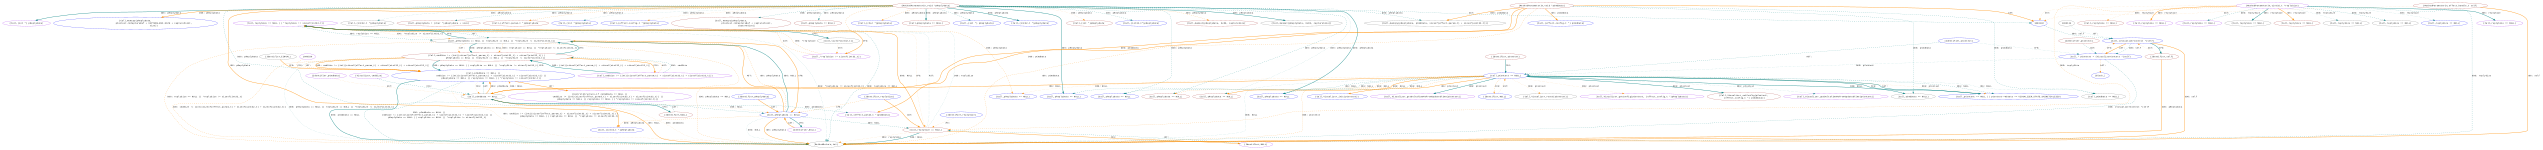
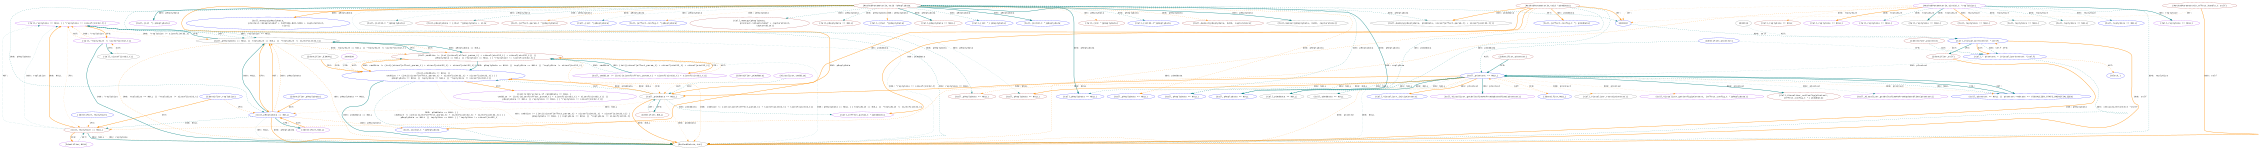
  digraph {
    fontname="Liberation Mono"
    node [color=blue fontname="Liberation Mono"]
    edge [color=teal fontname="Liberation Mono" style=bold]
    n1 [color=purple label="(Call,replySize == NULL || *replySize != sizeof(int32_t))"]
    n2 [color=brown label="(Call,replySize == NULL)"]
    n3 [color=purple label="(Call,*replySize != sizeof(int32_t))"]
    n4 [color=gray40 label="(Call,pReplyData == NULL || replySize == NULL || *replySize != sizeof(int32_t))"]
    n5 [color=gray40 label="(MethodReturn,int)"]
    n6 [color=purple label="(Identifier,NULL)"]
    n7 [color=gray40 label="(Call,sizeof(int32_t))"]
    n8 [label="(Call,pReplyData == NULL)"]
    n9 [color=brown label="(Call,cmdSize != (int)(sizeof(effect_param_t) + sizeof(uint32_t) + sizeof(uint32_t)) ||\n            pReplyData == NULL || replySize == NULL || *replySize != sizeof(int32_t))"]
    n10 [color=purple label="(MethodParameterIn,uint32_t *replySize)"]
    n11 [color=brown label="(Call,replySize == NULL)"]
    n12 [color=purple label="(Call,replySize == NULL)"]
    n13 [color=purple label="(Call,replySize == NULL)"]
    n14 [color=gray40 label="(Call,replySize == NULL)"]
    n15 [color=brown label="(Call,replySize == NULL)"]
    n16 [color=gray40 label="(Call,replySize == NULL)"]
    n17 [color=gray40 label="(Call,replySize == NULL)"]
    n18 [label="(Call,replySize == NULL)"]
    n19 [color=purple label="(Call,replySize == NULL)"]
    1000102
    n21 [label="(Call,(VisualizerContext *)self)"]
    n22 [label="(Call,(int32_t *)pReplyData)"]
    n23 [color=purple label="(Identifier,NULL)"]
    n24 [color=brown label="(MethodParameterIn,void *pReplyData)"]
    n25 [color=gray40 label="(Call,(int32_t *)pReplyData)"]
    n26 [color=brown label="(Call,pReplyData = (char *)pReplyData + size)"]
    n27 [color=brown label="(Call,(effect_param_t *)pReplyData)"]
    n28 [label="(Call,(int *)pReplyData)"]
    n29 [label="(Call,(effect_config_t *)pReplyData)"]
    n30 [label="(Call,pReplyData == NULL)"]
    n31 [color=brown label="(Call,memcpy(pReplyData,\n                       pContext->mCaptureBuf + capturePoint,\n                       captureSize))"]
    n32 [color=brown label="(Call,pReplyData == NULL)"]
    n33 [label="(Call,pReplyData == NULL)"]
    n34 [color=brown label="(Call,pReplyData == NULL)"]
    n35 [label="(Call,(char *)pReplyData)"]
    n36 [color=brown label="(Call,pReplyData == NULL)"]
    n37 [label="(Call,(int *) pReplyData)"]
    n38 [label="(Call,(int32_t *)pReplyData)"]
    n39 [color=brown label="(Call,pReplyData == NULL)"]
    n40 [color=brown label="(Call,(int *)pReplyData)"]
    n41 [label="(Call,(int32_t*)pReplyData)"]
    n42 [label="(Call,pReplyData == NULL)"]
    n43 [color=brown label="(Call,memset(pReplyData, 0x80, captureSize))"]
    n44 [color=gray40 label="(Call,memset(pReplyData, 0x80, captureSize))"]
    n45 [color=purple label="(Call,(int *) pReplyData)"]
    n46 [color=gray40 label="(Call,memcpy(pReplyData, pCmdData, sizeof(effect_param_t) + sizeof(uint32_t)))"]
    n47 [label="(Call,memcpy(pReplyData,\n                           pContext->mCaptureBuf + CAPTURE_BUF_SIZE + capturePoint,\n                           size))"]
    n48 [label="(Call,pReplyData == NULL)"]
    n49 [color=gray40 label="(Call,pCmdData == NULL)"]
    n50 [label="(Call,pCmdData == NULL ||\n            cmdSize != (int)(sizeof(effect_param_t) + sizeof(uint32_t) + sizeof(uint32_t)) ||\n            pReplyData == NULL || replySize == NULL || *replySize != sizeof(int32_t))"]
    n51 [color=brown label="(Identifier,NULL)"]
    n52 [color=purple label="(Call,(effect_param_t *)pCmdData)"]
    n53 [color=purple label="(ControlStructure,if (pCmdData == NULL ||\n            cmdSize != (int)(sizeof(effect_param_t) + sizeof(uint32_t) + sizeof(uint32_t)) ||\n            pReplyData == NULL || replySize == NULL || *replySize != sizeof(int32_t)))"]
    n54 [color=brown label="(MethodParameterIn,void *pCmdData)"]
    n55 [label="(Call,(effect_config_t *) pCmdData)"]
    n56 [color=gray40 label="(Call,pCmdData == NULL)"]
    n57 [color=gray40 label="(Call,pCmdData == NULL)"]
    n58 [label="(Call,pContext == NULL)"]
    n59 [color=gray40 label="(Call,Visualizer_reset(pContext))"]
    n60 [color=purple label="(Call,Visualizer_getConfig(pContext, (effect_config_t *)pReplyData))"]
    n61 [color=brown label="(Call,Visualizer_setConfig(pContext,\n (effect_config_t *) pCmdData))"]
    n62 [color=purple label="(Call,Visualizer_getDeltaTimeMsFromUpdatedTime(pContext))"]
    n63 [label="(Call,pContext == NULL || pContext->mState == VISUALIZER_STATE_UNINITIALIZED)"]
    n64 [label="(Call,Visualizer_init(pContext))"]
    n65 [color=purple label="(Call,Visualizer_getDeltaTimeMsFromUpdatedTime(pContext))"]
    n66 [label="(Identifier,NULL)"]
    n67 [label="(Call,* pContext = (VisualizerContext *)self)"]
    n68 [label="(Block,)"]
    n69 [color=brown label="(Identifier,self)"]
    n70 [color=brown label="(MethodParameterIn,effect_handle_t self)"]
    n71 [color=purple label="(Call,cmdSize != (int)(sizeof(effect_param_t) + sizeof(uint32_t) + sizeof(uint32_t)))"]
    n72 [color=brown label="(Identifier,pContext)"]
    n73 [label="(Identifier,pContext)"]
    n74 [color=gray40 label="(Identifier,EINVAL)"]
    n75 [label="(Identifier,replySize)"]
    n76 [label="(Identifier,pReplyData)"]
    n77 [label="(Identifier,replySize)"]
    n78 [color=purple label="(Identifier,pCmdData)"]
    n79 [color=brown label="(Identifier,pContext)"]
    n80 [color=purple label="(Visualizer,cmdSize)"]
    1000114 [color=gray40]
    1000530 [color=purple]
    n1 -> n2 [color=darkorange label="CFG: " style=dotted]
    n1 -> n3 [color=darkorange label="CFG: "]
    n1 -> n4 [label="AST: " style=dashed]
    n1 -> n4 [label="DDG: replySize == NULL" style=dashed]
    n1 -> n4 [color=darkorange label="DDG: *replySize != sizeof(int32_t)" style=dotted]
    n1 -> n5 [label="DDG: *replySize != sizeof(int32_t)" style=dotted]
    n1 -> n5 [label="DDG: replySize == NULL" style=dashed]
    n2 -> n1 [label="AST: " style=dotted]
    n2 -> n1 [label="DDG: replySize" style=dotted]
    n2 -> n1 [color=darkorange label="DDG: NULL"]
    n2 -> n5 [color=darkorange label="DDG: replySize" style=dotted]
    n2 -> n5 [label="DDG: NULL"]
    n2 -> n6 [color=darkorange label="CFG: "]
    n3 -> n1 [color=darkorange label="AST: " style=dashed]
    n3 -> n1 [color=darkorange label="DDG: *replySize" style=dashed]
-   n1 -> n7 [label="CFG: "]
+   n3 -> n5 [label="DDG: *replySize"]
+   n3 -> n7 [label="CFG: "]
    n4 -> n1 [label="CFG: "]
    n4 -> n5 [color=darkorange label="DDG: replySize == NULL || *replySize != sizeof(int32_t)" style=dashed]
    n4 -> n5 [color=darkorange label="DDG: pReplyData == NULL" style=dashed]
    n4 -> n8 [color=darkorange label="CFG: "]
    n4 -> n9 [color=darkorange label="AST: " style=dashed]
    n4 -> n9 [label="DDG: pReplyData == NULL"]
    n4 -> n9 [color=darkorange label="DDG: replySize == NULL || *replySize != sizeof(int32_t)" style=dashed]
    n6 -> n2 [label="AST: " style=dashed]
    n7 -> n3 [color=darkorange label="AST: " style=dotted]
    n8 -> n2 [label="DDG: NULL" style=dashed]
    n8 -> n4 [color=darkorange label="AST: "]
    n8 -> n4 [color=darkorange label="DDG: pReplyData" style=dashed]
    n8 -> n4 [label="DDG: NULL"]
    n8 -> n5 [label="DDG: NULL" style=dotted]
    n8 -> n5 [color=darkorange label="DDG: pReplyData"]
    n8 -> n22 [color=darkorange label="DDG: pReplyData" style=dashed]
    n8 -> n23 [label="CFG: "]
    n9 -> n4 [label="CFG: "]
    n9 -> n5 [color=darkorange label="DDG: cmdSize != (int)(sizeof(effect_param_t) + sizeof(uint32_t) + sizeof(uint32_t))" style=dashed]
    n9 -> n5 [label="DDG: pReplyData == NULL || replySize == NULL || *replySize != sizeof(int32_t)" style=dotted]
    n9 -> n50 [color=darkorange label="AST: " style=dashed]
    n9 -> n50 [color=darkorange label="DDG: cmdSize != (int)(sizeof(effect_param_t) + sizeof(uint32_t) + sizeof(uint32_t))"]
    n9 -> n50 [label="DDG: pReplyData == NULL || replySize == NULL || *replySize != sizeof(int32_t)"]
    n9 -> n71 [color=darkorange label="CFG: "]
    n10 -> n2 [color=darkorange label="DDG: replySize" style=dashed]
    n10 -> n5 [label="DDG: replySize" style=dashed]
    n10 -> n11 [color=darkorange label="DDG: replySize" style=dotted]
    n10 -> n12 [color=darkorange label="DDG: replySize"]
    n10 -> n13 [label="DDG: replySize" style=dashed]
    n10 -> n14 [label="DDG: replySize"]
    n10 -> n15 [color=darkorange label="DDG: replySize"]
    n10 -> n16 [label="DDG: replySize" style=dotted]
    n10 -> n17 [label="DDG: replySize" style=dashed]
    n10 -> n18 [label="DDG: replySize" style=dotted]
    n10 -> n19 [label="DDG: replySize"]
    n10 -> 1000102 [color=darkorange label="AST: " style=dotted]
    1000102 -> n21 [label="DDG: self" style=dashed]
    n21 -> n5 [color=darkorange label="DDG: self"]
    n21 -> n67 [color=darkorange label="AST: "]
    n21 -> n67 [label="DDG: self" style=dashed]
    n21 -> n69 [label="CFG: "]
    n23 -> n8 [color=darkorange label="AST: "]
    n24 -> n8 [label="DDG: pReplyData" style=dashed]
    n24 -> 1000102 [label="AST: " style=dashed]
    n24 -> n22 [color=darkorange label="DDG: pReplyData"]
    n24 -> n25 [label="DDG: pReplyData" style=dotted]
    n24 -> n26 [label="DDG: pReplyData" style=dashed]
    n24 -> n27 [color=darkorange label="DDG: pReplyData" style=dashed]
    n24 -> n28 [label="DDG: pReplyData" style=dotted]
    n24 -> n29 [color=darkorange label="DDG: pReplyData" style=dotted]
    n24 -> n30 [color=darkorange label="DDG: pReplyData" style=dashed]
    n24 -> n31 [label="DDG: pReplyData" style=dashed]
    n24 -> n32 [label="DDG: pReplyData" style=dashed]
    n24 -> n33 [label="DDG: pReplyData"]
    n24 -> n34 [label="DDG: pReplyData" style=dashed]
    n24 -> n35 [color=darkorange label="DDG: pReplyData" style=dashed]
    n24 -> n36 [label="DDG: pReplyData"]
    n24 -> n37 [label="DDG: pReplyData" style=dashed]
    n24 -> n38 [label="DDG: pReplyData"]
    n24 -> n39 [label="DDG: pReplyData" style=dotted]
    n24 -> n40 [color=darkorange label="DDG: pReplyData" style=dotted]
    n24 -> n41 [label="DDG: pReplyData" style=dashed]
    n24 -> n42 [label="DDG: pReplyData"]
    n24 -> n43 [color=darkorange label="DDG: pReplyData" style=dashed]
    n24 -> n44 [label="DDG: pReplyData"]
    n24 -> n45 [label="DDG: pReplyData"]
    n24 -> n46 [label="DDG: pReplyData" style=dashed]
    n24 -> n47 [color=darkorange label="DDG: pReplyData"]
    n24 -> n48 [label="DDG: pReplyData" style=dashed]
    n49 -> n5 [color=darkorange label="DDG: NULL"]
    n49 -> n5 [color=darkorange label="DDG: pCmdData" style=dotted]
    n49 -> n8 [color=darkorange label="DDG: NULL" style=dotted]
    n49 -> n50 [label="AST: " style=dashed]
    n49 -> n50 [color=darkorange label="DDG: pCmdData"]
    n49 -> n50 [color=darkorange label="DDG: NULL" style=dotted]
    n49 -> n51 [label="CFG: "]
    n49 -> n52 [label="DDG: pCmdData" style=dashed]
    n50 -> n5 [label="DDG: pCmdData == NULL"]
    n50 -> n5 [label="DDG: pCmdData == NULL ||\n            cmdSize != (int)(sizeof(effect_param_t) + sizeof(uint32_t) + sizeof(uint32_t)) ||\n            pReplyData == NULL || replySize == NULL || *replySize != sizeof(int32_t)" style=dashed]
    n50 -> n5 [color=darkorange label="DDG: cmdSize != (int)(sizeof(effect_param_t) + sizeof(uint32_t) + sizeof(uint32_t)) ||\n            pReplyData == NULL || replySize == NULL || *replySize != sizeof(int32_t)" style=dotted]
    n50 -> n9 [label="CFG: " style=dotted]
    n50 -> n49 [color=darkorange label="CFG: " style=dotted]
    n50 -> n53 [color=darkorange label="AST: "]
    n51 -> n49 [label="AST: " style=dashed]
    n54 -> n5 [color=darkorange label="DDG: pCmdData" style=dashed]
    n54 -> 1000102 [color=darkorange label="AST: "]
    n54 -> n46 [color=darkorange label="DDG: pCmdData"]
    n54 -> n49 [color=darkorange label="DDG: pCmdData"]
    n54 -> n52 [color=darkorange label="DDG: pCmdData"]
    n54 -> n55 [color=darkorange label="DDG: pCmdData"]
    n54 -> n56 [label="DDG: pCmdData" style=dashed]
    n54 -> n57 [label="DDG: pCmdData" style=dashed]
    n58 -> n5 [label="DDG: NULL" style=dotted]
    n58 -> n5 [color=darkorange label="DDG: pContext" style=dashed]
    n58 -> n30 [color=darkorange label="DDG: NULL" style=dotted]
    n58 -> n33 [label="DDG: NULL" style=dashed]
    n58 -> n34 [color=darkorange label="DDG: NULL" style=dashed]
    n58 -> n39 [color=darkorange label="DDG: NULL"]
    n58 -> n42 [label="DDG: NULL" style=dashed]
    n58 -> n48 [label="DDG: NULL" style=dashed]
    n58 -> n49 [color=darkorange label="DDG: NULL"]
    n58 -> n56 [label="DDG: NULL"]
    n58 -> n57 [label="DDG: NULL" style=dotted]
    n58 -> n59 [color=darkorange label="DDG: pContext" style=dotted]
    n58 -> n60 [color=darkorange label="DDG: pContext" style=dotted]
    n58 -> n61 [label="DDG: pContext"]
    n58 -> n62 [label="DDG: pContext" style=dotted]
    n58 -> n63 [label="AST: "]
    n58 -> n63 [color=darkorange label="DDG: pContext" style=dotted]
    n58 -> n63 [label="DDG: NULL" style=dashed]
    n58 -> n64 [color=darkorange label="DDG: pContext"]
    n58 -> n65 [label="DDG: pContext"]
    n58 -> n66 [color=darkorange label="CFG: " style=dashed]
    n63 -> n58 [label="CFG: "]
    n66 -> n58 [color=darkorange label="AST: " style=dotted]
    n67 -> n5 [label="DDG: (VisualizerContext *)self" style=dashed]
    n67 -> n21 [color=darkorange label="CFG: " style=dotted]
    n67 -> n58 [label="DDG: pContext" style=dotted]
    n67 -> n68 [color=darkorange label="AST: " style=dashed]
    n69 -> n5 [color=darkorange label="DDG: pReplyData"]
    n69 -> n21 [color=darkorange label="AST: " style=dotted]
    n70 -> n5 [color=darkorange label="DDG: self"]
    n70 -> 1000102 [color=darkorange label="AST: " style=dotted]
    n71 -> n9 [color=darkorange label="AST: " style=dashed]
    n71 -> n9 [label="DDG: cmdSize" style=dashed]
    n71 -> n9 [label="DDG: (int)(sizeof(effect_param_t) + sizeof(uint32_t) + sizeof(uint32_t))"]
    n72 -> n58 [label="CFG: "]
    n73 -> n58 [label="AST: " style=dashed]
    n73 -> n67 [label="CFG: " style=dotted]
    n74 -> n50 [color=darkorange label="CFG: "]
    n75 -> n2 [color=darkorange label="CFG: " style=dotted]
    n76 -> n8 [color=darkorange label="AST: "]
    n77 -> n2 [color=darkorange label="AST: "]
    n77 -> n8 [color=darkorange label="CFG: " style=dashed]
    n78 -> n49 [color=darkorange label="AST: " style=dotted]
    n79 -> n67 [label="AST: " style=dashed]
    n80 -> n49 [label="CFG: " style=dashed]
    1000114 -> n21 [label="AST: " style=dotted]
    1000530 -> n50 [color=darkorange label="CFG: " style=dashed]
  }
